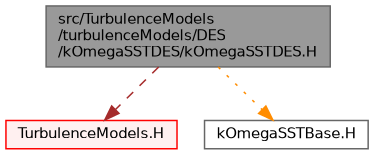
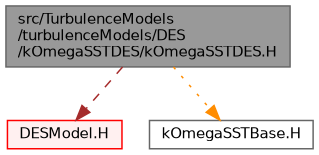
  digraph {
    node [fontname=Helvetica fontsize=10 shape=box style=filled]
    edge [fontname=Helvetica fontsize=10 labelfontname=Helvetica labelfontsize=10]
    n1 [color=gray40 fillcolor=grey60 fontcolor=black height=0.2 label="src/TurbulenceModels\l/turbulenceModels/DES\l/kOmegaSSTDES/kOmegaSSTDES.H" width=0.4]
-   n2 [color=red fillcolor="#FFF0F0" height=0.2 label="TurbulenceModels.H" width=0.4]
+   n2 [color=red fillcolor="#FFF0F0" height=0.2 label="DESModel.H" width=0.4]
    n3 [color=grey40 fillcolor=white height=0.2 label="kOmegaSSTBase.H" width=0.4]
    n1 -> n2 [color=brown style=dashed]
    n1 -> n3 [color=darkorange style=dotted]
  }
